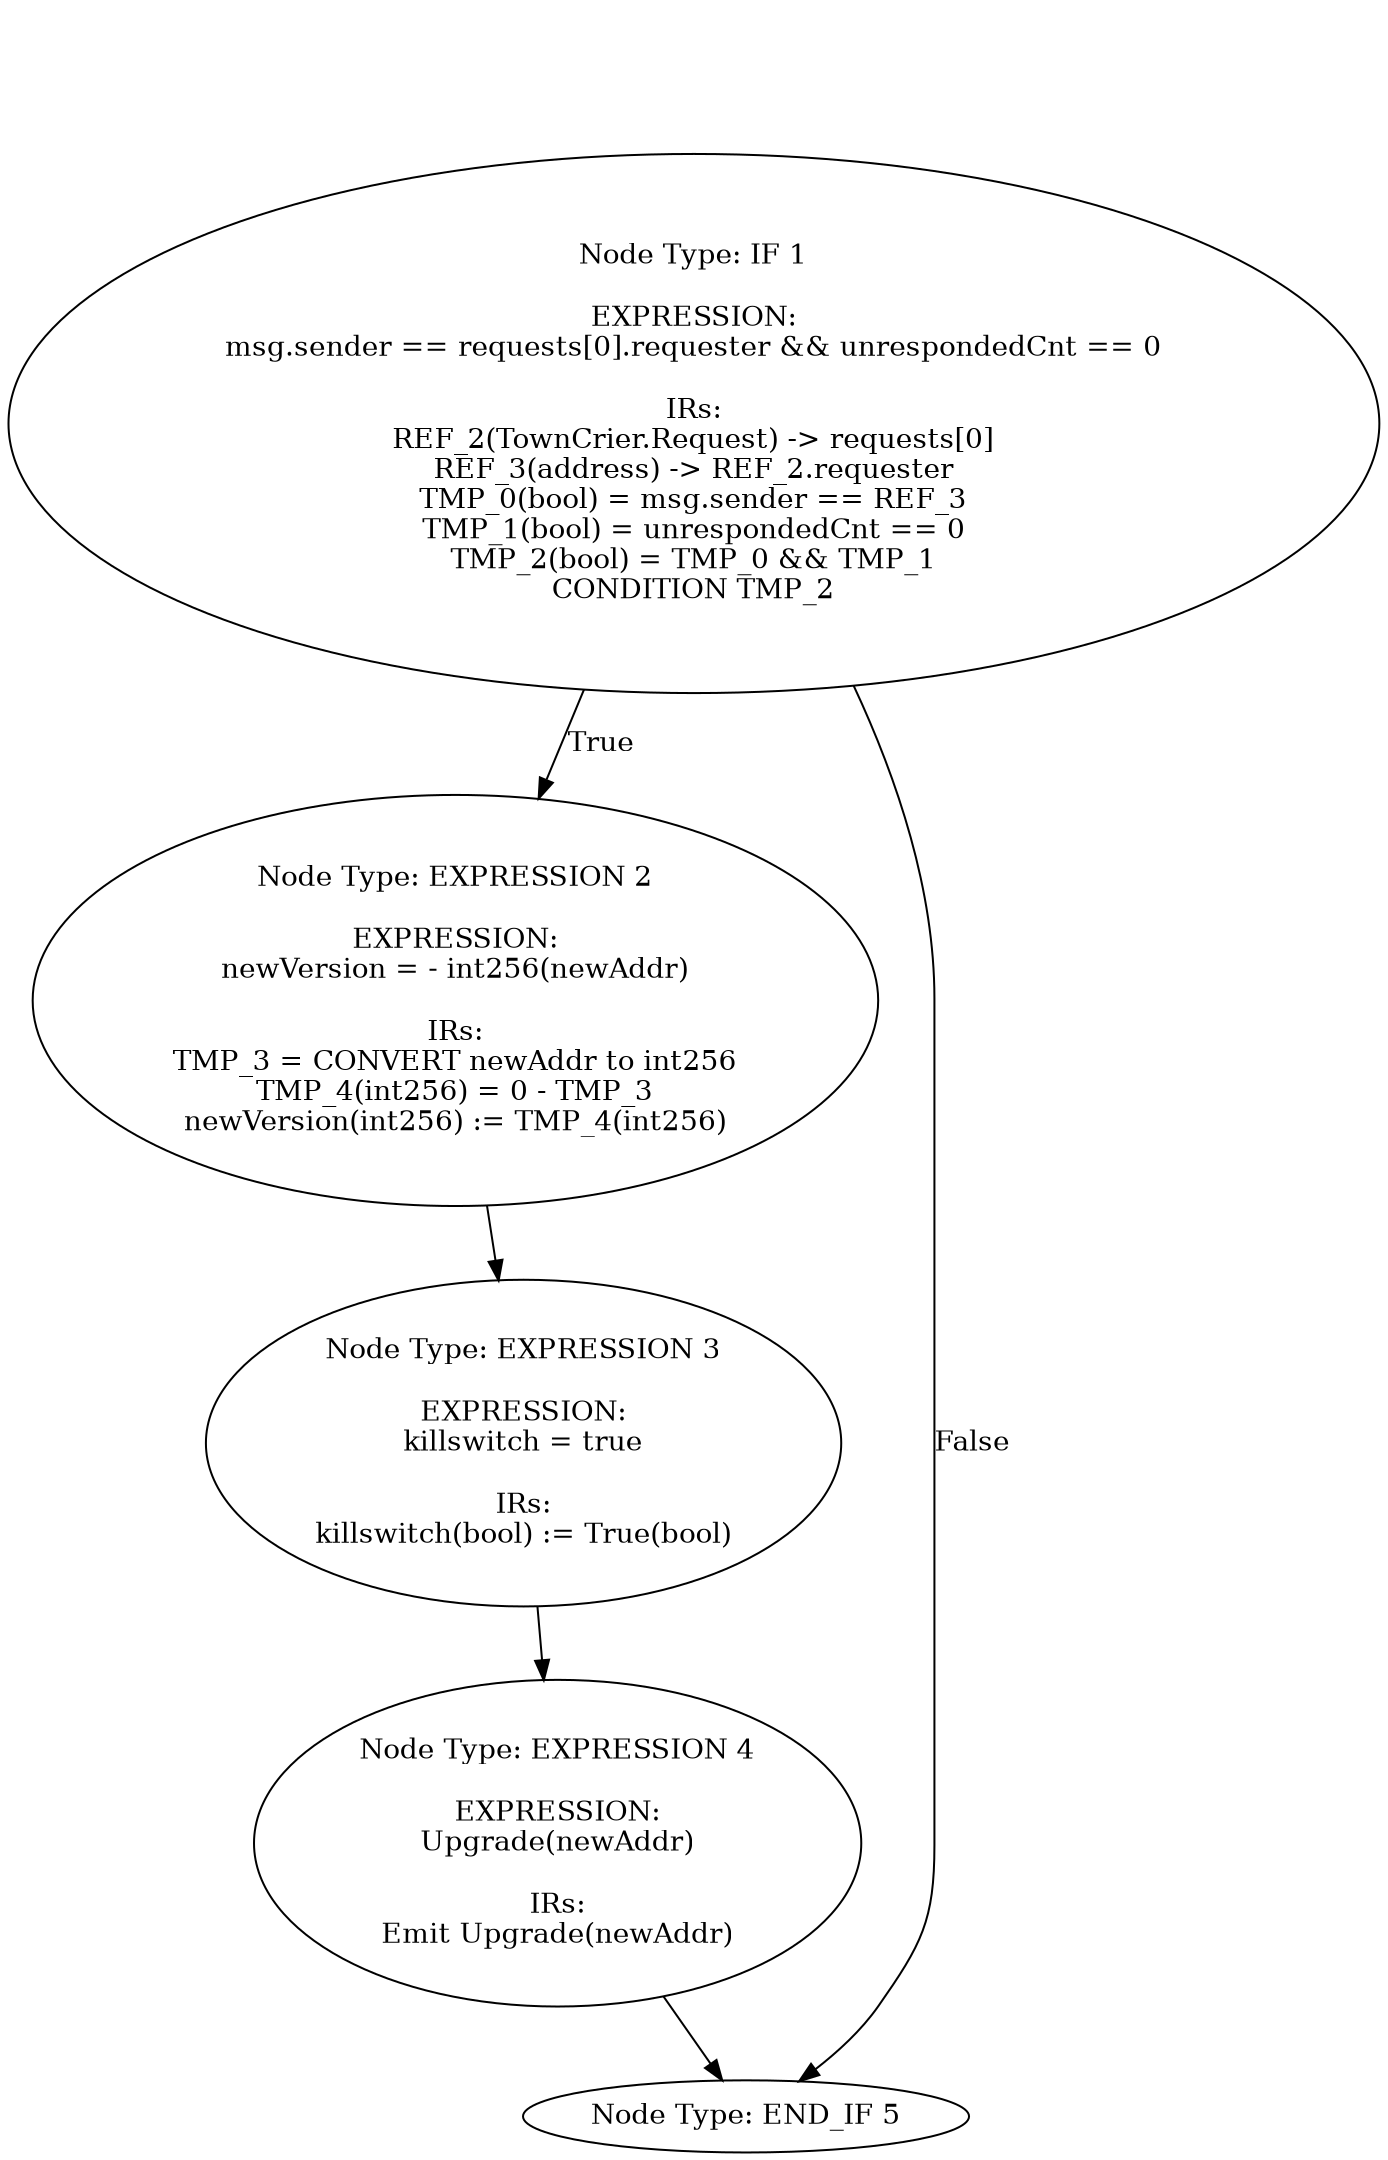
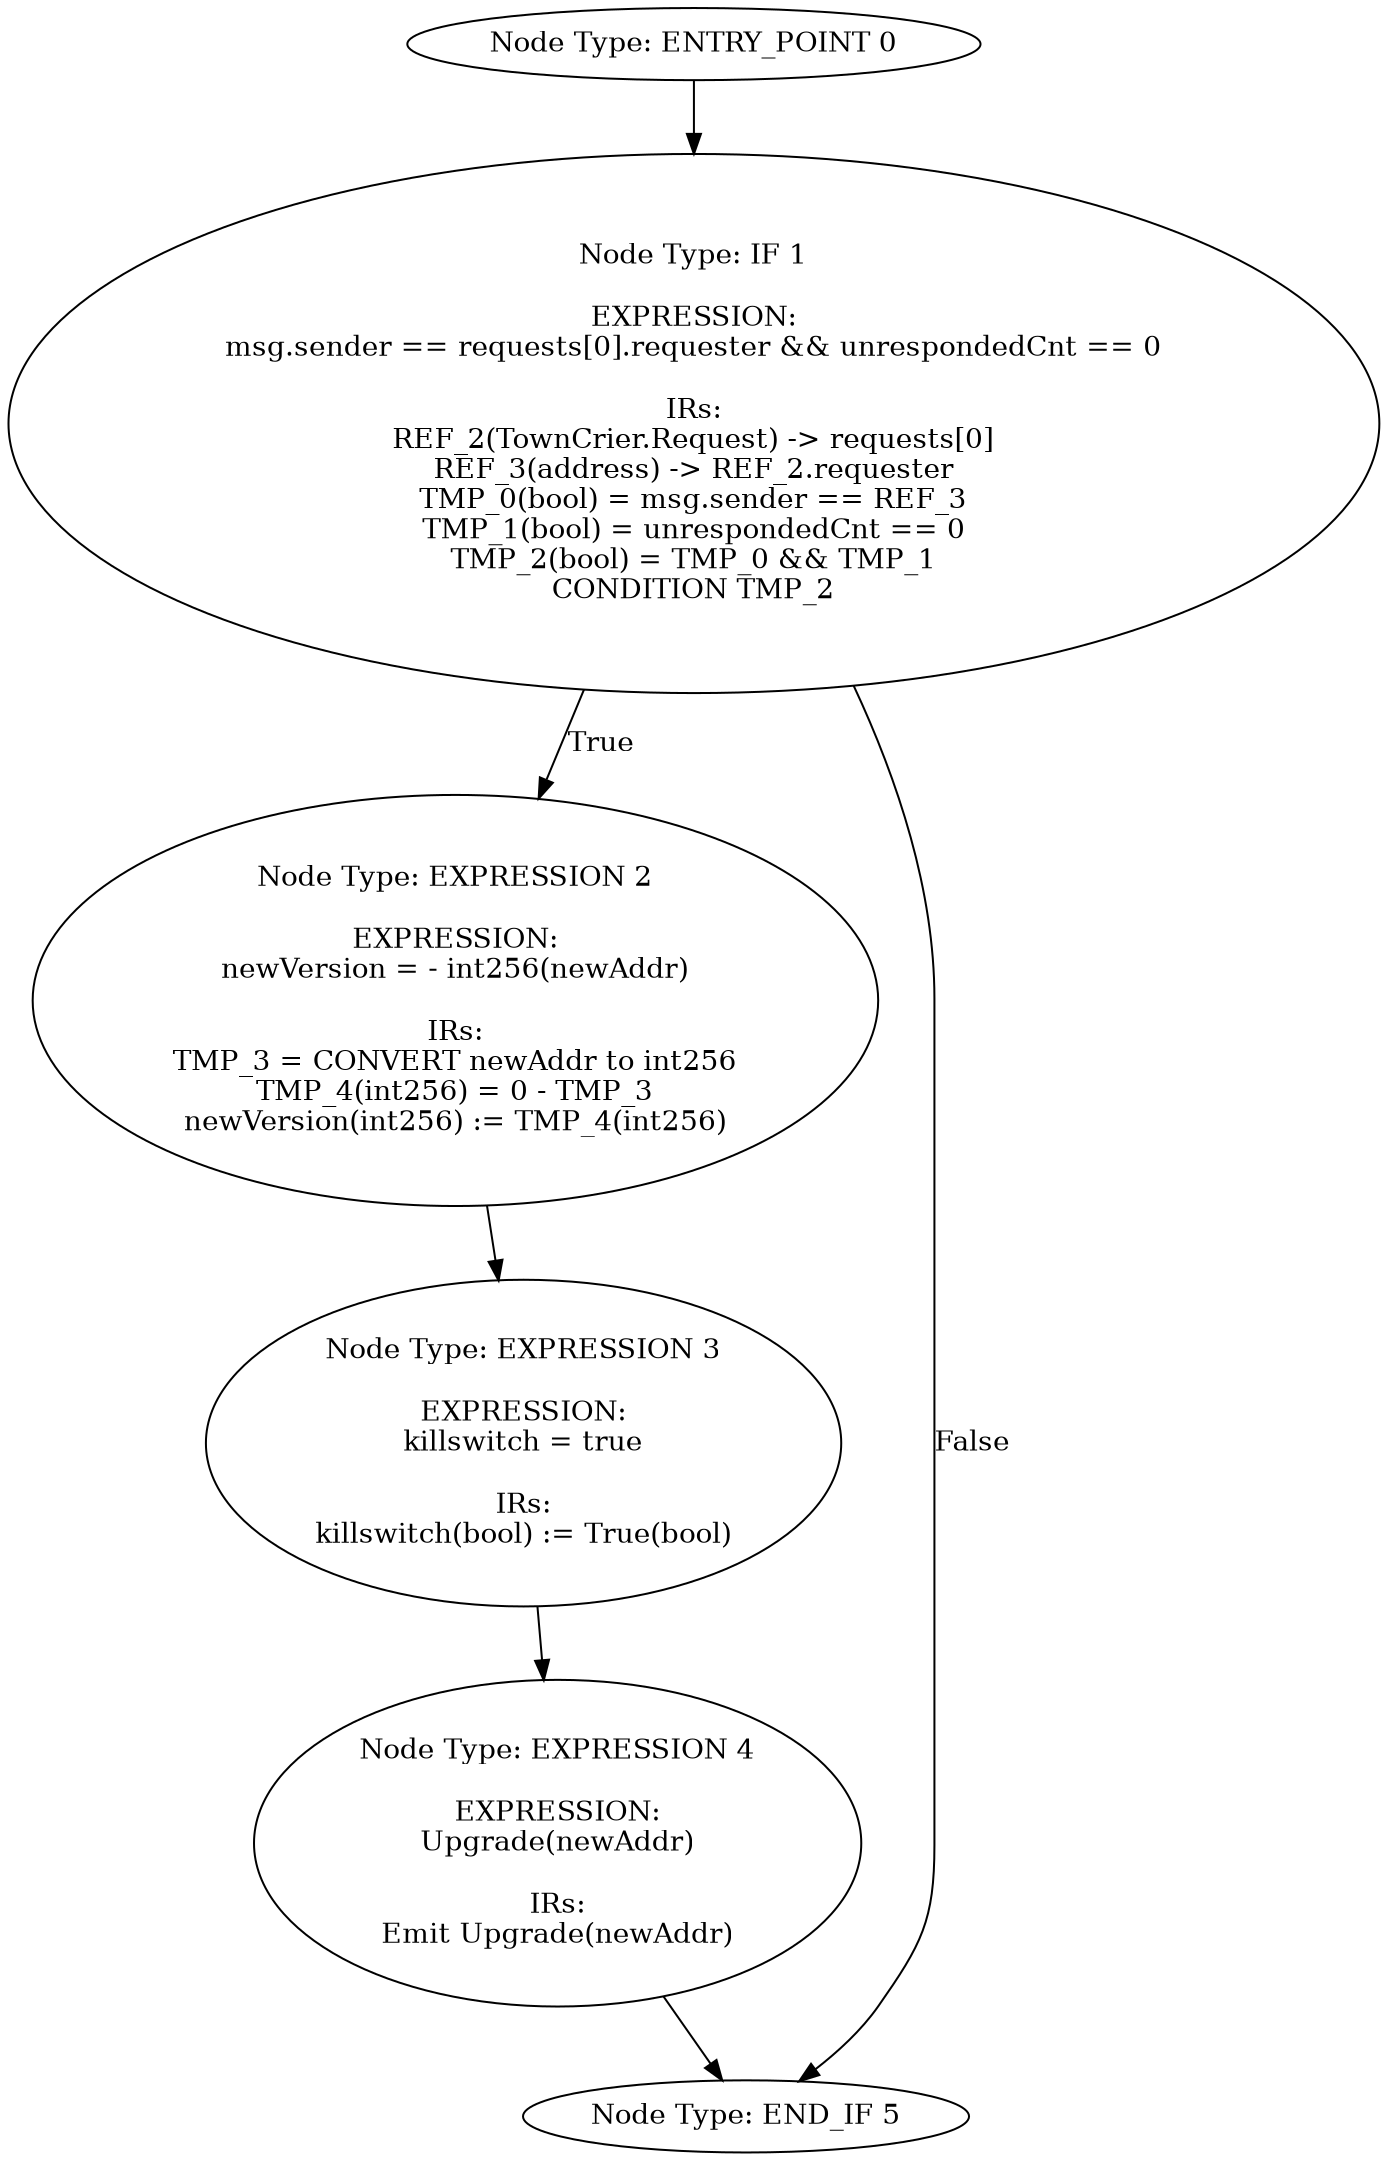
  digraph {
+   n1 [label="Node Type: ENTRY_POINT 0\n"]
    n2 [label="Node Type: IF 1\n\nEXPRESSION:\nmsg.sender == requests[0].requester && unrespondedCnt == 0\n\nIRs:\nREF_2(TownCrier.Request) -> requests[0]\nREF_3(address) -> REF_2.requester\nTMP_0(bool) = msg.sender == REF_3\nTMP_1(bool) = unrespondedCnt == 0\nTMP_2(bool) = TMP_0 && TMP_1\nCONDITION TMP_2"]
    n3 [label="Node Type: EXPRESSION 2\n\nEXPRESSION:\nnewVersion = - int256(newAddr)\n\nIRs:\nTMP_3 = CONVERT newAddr to int256\nTMP_4(int256) = 0 - TMP_3\nnewVersion(int256) := TMP_4(int256)"]
    n4 [label="Node Type: END_IF 5\n"]
    n5 [label="Node Type: EXPRESSION 3\n\nEXPRESSION:\nkillswitch = true\n\nIRs:\nkillswitch(bool) := True(bool)"]
    n6 [label="Node Type: EXPRESSION 4\n\nEXPRESSION:\nUpgrade(newAddr)\n\nIRs:\nEmit Upgrade(newAddr)"]
+   n1 -> n2
    n2 -> n3 [label=True]
    n2 -> n4 [label=False]
    n3 -> n5
    n5 -> n6
    n6 -> n4
  }
